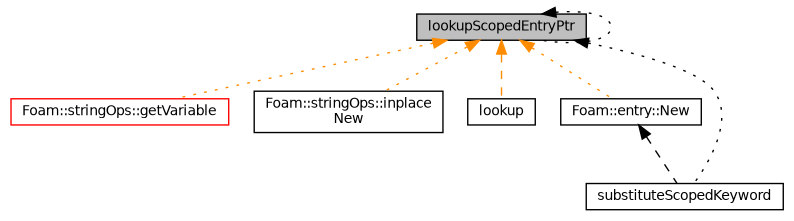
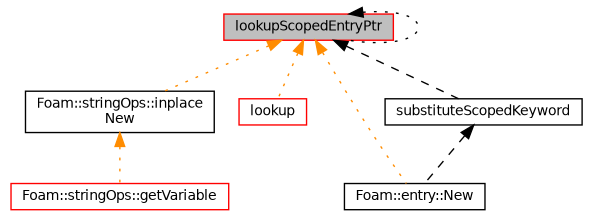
  digraph {
    rankdir=TB
    node [color=black fontname=Helvetica fontsize=10 shape=record]
    edge [color=darkorange dir=back fontname=Helvetica fontsize=10 labelfontname=Helvetica labelfontsize=10 style=dotted]
-   n1 [fillcolor=grey75 fontcolor=black height=0.2 label=lookupScopedEntryPtr style=filled width=0.4]
+   n1 [color=red fillcolor=grey75 fontcolor=black height=0.2 label=lookupScopedEntryPtr style=filled width=0.4]
    n2 [color=red height=0.2 label="Foam::stringOps::getVariable" width=0.4]
    n3 [height=0.2 label="Foam::stringOps::inplace\lNew" width=0.4]
-   n4 [height=0.2 label=lookup width=0.4]
+   n4 [color=red height=0.2 label=lookup width=0.4]
    n5 [height=0.2 label="Foam::entry::New" width=0.4]
    n6 [height=0.2 label=substituteScopedKeyword width=0.4]
    n1 -> n1 [color=black]
-   n1 -> n2
+   n3 -> n2
    n1 -> n3
-   n1 -> n4 [style=dashed]
+   n1 -> n4
    n1 -> n5
-   n1 -> n6 [color=black]
-   n5 -> n6 [color=black style=dashed]
+   n1 -> n6 [color=black style=dashed]
+   n6 -> n5 [color=black style=dashed]
  }
